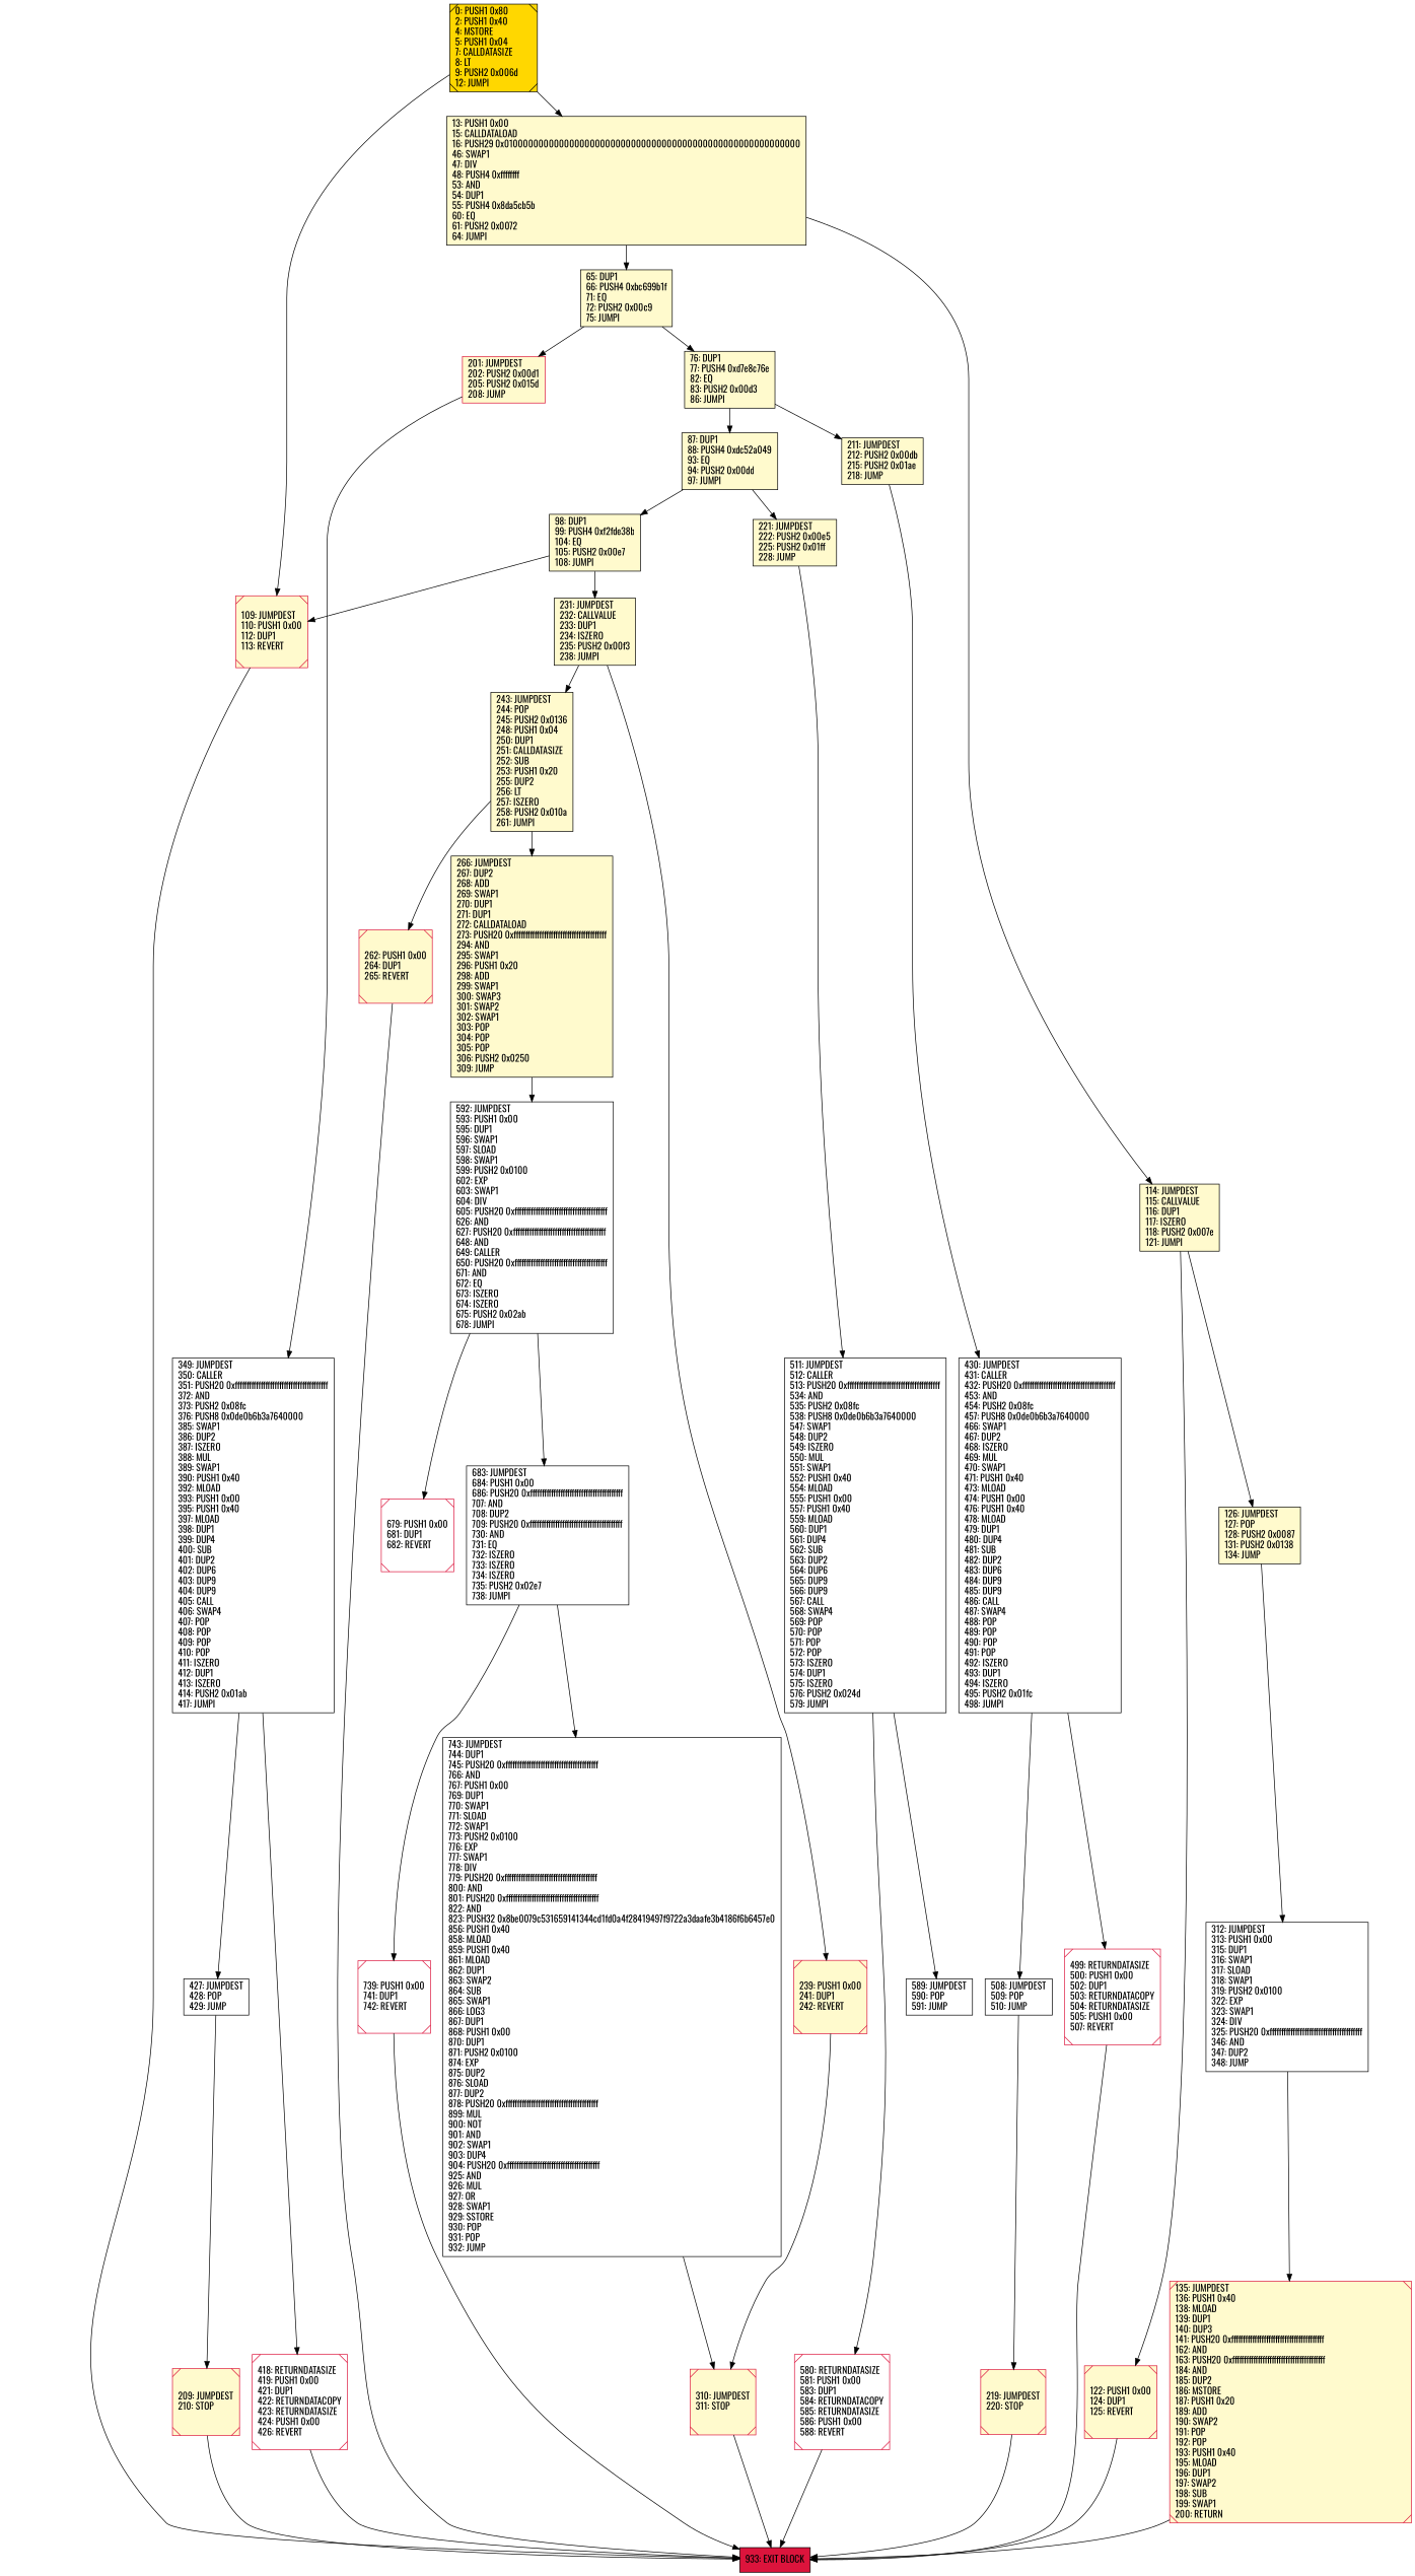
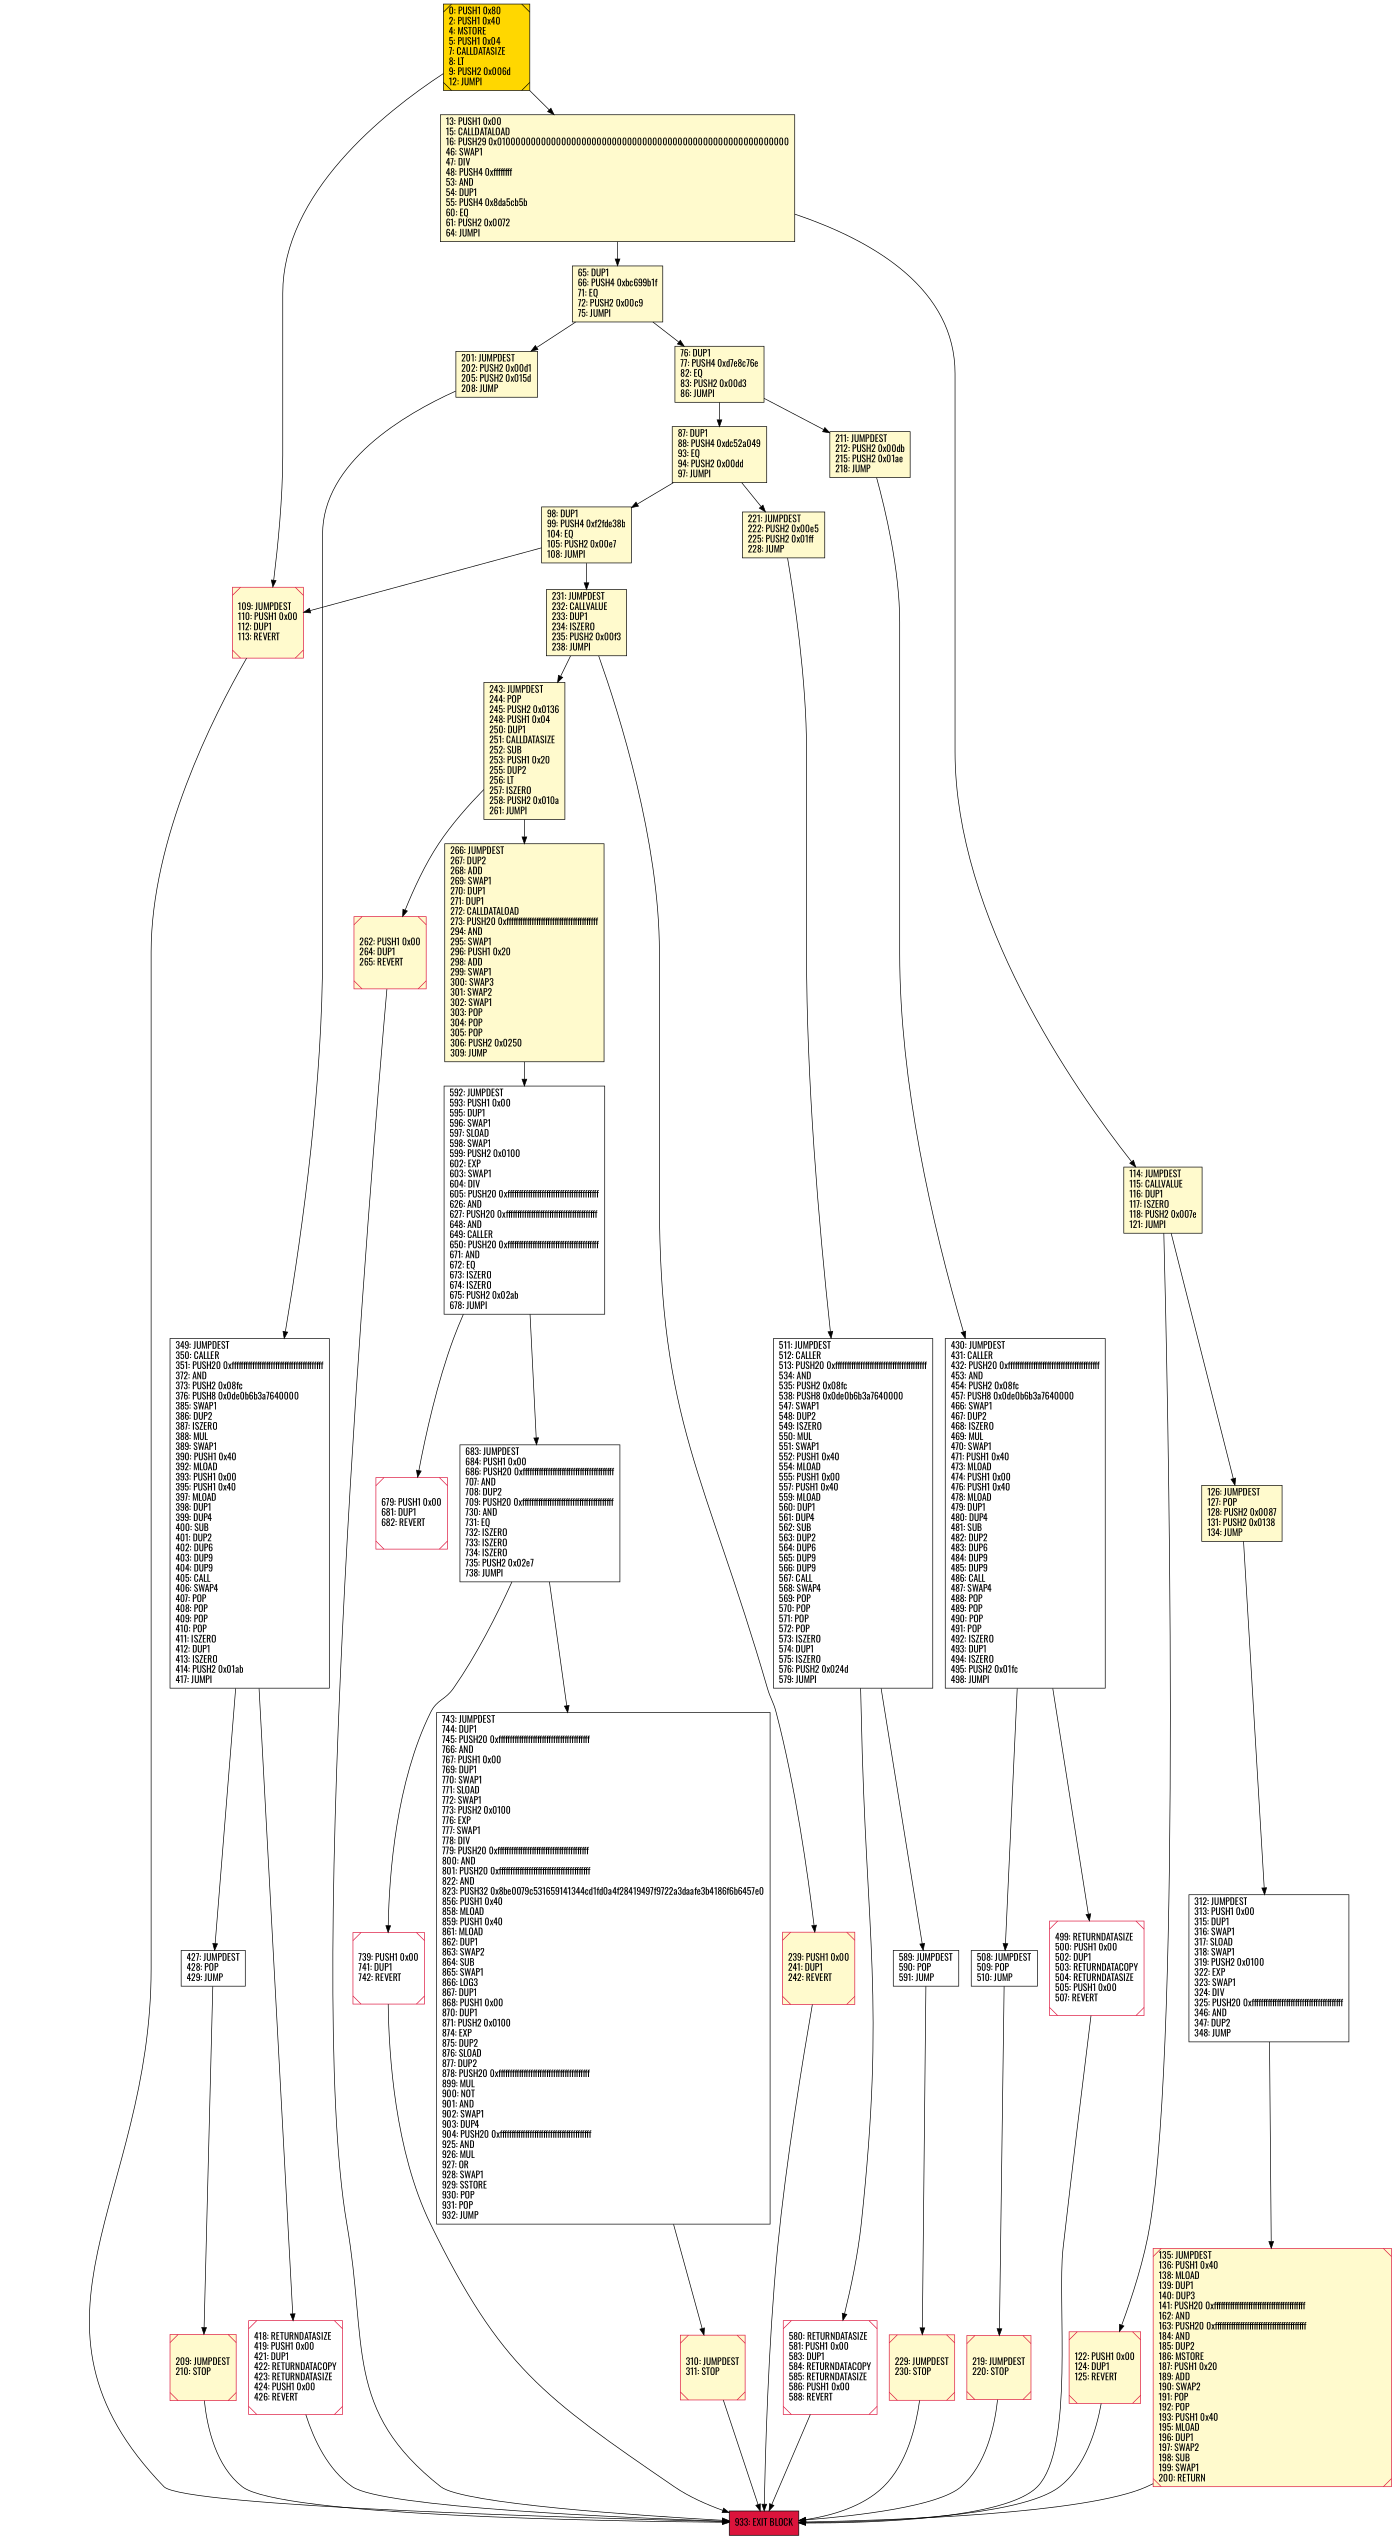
  digraph {
    fontname=Oswald
    rankdir=UD
    node [color=black fillcolor=lemonchiffon fontcolor=black fontname=Oswald shape=box style=filled]
    edge [fontname=Oswald]
    n1 [label="98: DUP1\l99: PUSH4 0xf2fde38b\l104: EQ\l105: PUSH2 0x00e7\l108: JUMPI\l"]
    n2 [label="231: JUMPDEST\l232: CALLVALUE\l233: DUP1\l234: ISZERO\l235: PUSH2 0x00f3\l238: JUMPI\l"]
    n3 [color=crimson label="109: JUMPDEST\l110: PUSH1 0x00\l112: DUP1\l113: REVERT\l" shape=Msquare]
    n4 [label="243: JUMPDEST\l244: POP\l245: PUSH2 0x0136\l248: PUSH1 0x04\l250: DUP1\l251: CALLDATASIZE\l252: SUB\l253: PUSH1 0x20\l255: DUP2\l256: LT\l257: ISZERO\l258: PUSH2 0x010a\l261: JUMPI\l"]
    n5 [color=crimson label="239: PUSH1 0x00\l241: DUP1\l242: REVERT\l" shape=Msquare]
    n6 [fillcolor=crimson label="933: EXIT BLOCK\l"]
    n7 [fillcolor=white label="349: JUMPDEST\l350: CALLER\l351: PUSH20 0xffffffffffffffffffffffffffffffffffffffff\l372: AND\l373: PUSH2 0x08fc\l376: PUSH8 0x0de0b6b3a7640000\l385: SWAP1\l386: DUP2\l387: ISZERO\l388: MUL\l389: SWAP1\l390: PUSH1 0x40\l392: MLOAD\l393: PUSH1 0x00\l395: PUSH1 0x40\l397: MLOAD\l398: DUP1\l399: DUP4\l400: SUB\l401: DUP2\l402: DUP6\l403: DUP9\l404: DUP9\l405: CALL\l406: SWAP4\l407: POP\l408: POP\l409: POP\l410: POP\l411: ISZERO\l412: DUP1\l413: ISZERO\l414: PUSH2 0x01ab\l417: JUMPI\l"]
    n8 [fillcolor=white label="427: JUMPDEST\l428: POP\l429: JUMP\l"]
    n9 [color=crimson fillcolor=white label="418: RETURNDATASIZE\l419: PUSH1 0x00\l421: DUP1\l422: RETURNDATACOPY\l423: RETURNDATASIZE\l424: PUSH1 0x00\l426: REVERT\l" shape=Msquare]
    n10 [color=crimson label="209: JUMPDEST\l210: STOP\l" shape=Msquare]
    n11 [color=crimson label="262: PUSH1 0x00\l264: DUP1\l265: REVERT\l" shape=Msquare]
    n12 [label="266: JUMPDEST\l267: DUP2\l268: ADD\l269: SWAP1\l270: DUP1\l271: DUP1\l272: CALLDATALOAD\l273: PUSH20 0xffffffffffffffffffffffffffffffffffffffff\l294: AND\l295: SWAP1\l296: PUSH1 0x20\l298: ADD\l299: SWAP1\l300: SWAP3\l301: SWAP2\l302: SWAP1\l303: POP\l304: POP\l305: POP\l306: PUSH2 0x0250\l309: JUMP\l"]
    n13 [fillcolor=white label="592: JUMPDEST\l593: PUSH1 0x00\l595: DUP1\l596: SWAP1\l597: SLOAD\l598: SWAP1\l599: PUSH2 0x0100\l602: EXP\l603: SWAP1\l604: DIV\l605: PUSH20 0xffffffffffffffffffffffffffffffffffffffff\l626: AND\l627: PUSH20 0xffffffffffffffffffffffffffffffffffffffff\l648: AND\l649: CALLER\l650: PUSH20 0xffffffffffffffffffffffffffffffffffffffff\l671: AND\l672: EQ\l673: ISZERO\l674: ISZERO\l675: PUSH2 0x02ab\l678: JUMPI\l"]
    n14 [color=crimson fillcolor=white label="739: PUSH1 0x00\l741: DUP1\l742: REVERT\l" shape=Msquare]
-   n15 [color=crimson label="201: JUMPDEST\l202: PUSH2 0x00d1\l205: PUSH2 0x015d\l208: JUMP\l"]
+   n15 [label="201: JUMPDEST\l202: PUSH2 0x00d1\l205: PUSH2 0x015d\l208: JUMP\l"]
    n16 [color=crimson fillcolor=white label="679: PUSH1 0x00\l681: DUP1\l682: REVERT\l" shape=Msquare]
    n17 [label="13: PUSH1 0x00\l15: CALLDATALOAD\l16: PUSH29 0x0100000000000000000000000000000000000000000000000000000000\l46: SWAP1\l47: DIV\l48: PUSH4 0xffffffff\l53: AND\l54: DUP1\l55: PUSH4 0x8da5cb5b\l60: EQ\l61: PUSH2 0x0072\l64: JUMPI\l"]
    n18 [label="65: DUP1\l66: PUSH4 0xbc699b1f\l71: EQ\l72: PUSH2 0x00c9\l75: JUMPI\l"]
    n19 [label="114: JUMPDEST\l115: CALLVALUE\l116: DUP1\l117: ISZERO\l118: PUSH2 0x007e\l121: JUMPI\l"]
    n20 [label="76: DUP1\l77: PUSH4 0xd7e8c76e\l82: EQ\l83: PUSH2 0x00d3\l86: JUMPI\l"]
    n21 [color=crimson label="122: PUSH1 0x00\l124: DUP1\l125: REVERT\l" shape=Msquare]
    n22 [label="126: JUMPDEST\l127: POP\l128: PUSH2 0x0087\l131: PUSH2 0x0138\l134: JUMP\l"]
    n23 [label="87: DUP1\l88: PUSH4 0xdc52a049\l93: EQ\l94: PUSH2 0x00dd\l97: JUMPI\l"]
    n24 [label="211: JUMPDEST\l212: PUSH2 0x00db\l215: PUSH2 0x01ae\l218: JUMP\l"]
    n25 [label="221: JUMPDEST\l222: PUSH2 0x00e5\l225: PUSH2 0x01ff\l228: JUMP\l"]
    n26 [fillcolor=white label="430: JUMPDEST\l431: CALLER\l432: PUSH20 0xffffffffffffffffffffffffffffffffffffffff\l453: AND\l454: PUSH2 0x08fc\l457: PUSH8 0x0de0b6b3a7640000\l466: SWAP1\l467: DUP2\l468: ISZERO\l469: MUL\l470: SWAP1\l471: PUSH1 0x40\l473: MLOAD\l474: PUSH1 0x00\l476: PUSH1 0x40\l478: MLOAD\l479: DUP1\l480: DUP4\l481: SUB\l482: DUP2\l483: DUP6\l484: DUP9\l485: DUP9\l486: CALL\l487: SWAP4\l488: POP\l489: POP\l490: POP\l491: POP\l492: ISZERO\l493: DUP1\l494: ISZERO\l495: PUSH2 0x01fc\l498: JUMPI\l"]
    n27 [fillcolor=white label="511: JUMPDEST\l512: CALLER\l513: PUSH20 0xffffffffffffffffffffffffffffffffffffffff\l534: AND\l535: PUSH2 0x08fc\l538: PUSH8 0x0de0b6b3a7640000\l547: SWAP1\l548: DUP2\l549: ISZERO\l550: MUL\l551: SWAP1\l552: PUSH1 0x40\l554: MLOAD\l555: PUSH1 0x00\l557: PUSH1 0x40\l559: MLOAD\l560: DUP1\l561: DUP4\l562: SUB\l563: DUP2\l564: DUP6\l565: DUP9\l566: DUP9\l567: CALL\l568: SWAP4\l569: POP\l570: POP\l571: POP\l572: POP\l573: ISZERO\l574: DUP1\l575: ISZERO\l576: PUSH2 0x024d\l579: JUMPI\l"]
    n28 [fillcolor=white label="312: JUMPDEST\l313: PUSH1 0x00\l315: DUP1\l316: SWAP1\l317: SLOAD\l318: SWAP1\l319: PUSH2 0x0100\l322: EXP\l323: SWAP1\l324: DIV\l325: PUSH20 0xffffffffffffffffffffffffffffffffffffffff\l346: AND\l347: DUP2\l348: JUMP\l"]
    n29 [color=crimson label="135: JUMPDEST\l136: PUSH1 0x40\l138: MLOAD\l139: DUP1\l140: DUP3\l141: PUSH20 0xffffffffffffffffffffffffffffffffffffffff\l162: AND\l163: PUSH20 0xffffffffffffffffffffffffffffffffffffffff\l184: AND\l185: DUP2\l186: MSTORE\l187: PUSH1 0x20\l189: ADD\l190: SWAP2\l191: POP\l192: POP\l193: PUSH1 0x40\l195: MLOAD\l196: DUP1\l197: SWAP2\l198: SUB\l199: SWAP1\l200: RETURN\l" shape=Msquare]
    n30 [color=crimson label="219: JUMPDEST\l220: STOP\l" shape=Msquare]
    n31 [fillcolor=white label="683: JUMPDEST\l684: PUSH1 0x00\l686: PUSH20 0xffffffffffffffffffffffffffffffffffffffff\l707: AND\l708: DUP2\l709: PUSH20 0xffffffffffffffffffffffffffffffffffffffff\l730: AND\l731: EQ\l732: ISZERO\l733: ISZERO\l734: ISZERO\l735: PUSH2 0x02e7\l738: JUMPI\l"]
    n32 [fillcolor=white label="743: JUMPDEST\l744: DUP1\l745: PUSH20 0xffffffffffffffffffffffffffffffffffffffff\l766: AND\l767: PUSH1 0x00\l769: DUP1\l770: SWAP1\l771: SLOAD\l772: SWAP1\l773: PUSH2 0x0100\l776: EXP\l777: SWAP1\l778: DIV\l779: PUSH20 0xffffffffffffffffffffffffffffffffffffffff\l800: AND\l801: PUSH20 0xffffffffffffffffffffffffffffffffffffffff\l822: AND\l823: PUSH32 0x8be0079c531659141344cd1fd0a4f28419497f9722a3daafe3b4186f6b6457e0\l856: PUSH1 0x40\l858: MLOAD\l859: PUSH1 0x40\l861: MLOAD\l862: DUP1\l863: SWAP2\l864: SUB\l865: SWAP1\l866: LOG3\l867: DUP1\l868: PUSH1 0x00\l870: DUP1\l871: PUSH2 0x0100\l874: EXP\l875: DUP2\l876: SLOAD\l877: DUP2\l878: PUSH20 0xffffffffffffffffffffffffffffffffffffffff\l899: MUL\l900: NOT\l901: AND\l902: SWAP1\l903: DUP4\l904: PUSH20 0xffffffffffffffffffffffffffffffffffffffff\l925: AND\l926: MUL\l927: OR\l928: SWAP1\l929: SSTORE\l930: POP\l931: POP\l932: JUMP\l"]
    n33 [fillcolor=white label="508: JUMPDEST\l509: POP\l510: JUMP\l"]
    n34 [color=crimson fillcolor=white label="499: RETURNDATASIZE\l500: PUSH1 0x00\l502: DUP1\l503: RETURNDATACOPY\l504: RETURNDATASIZE\l505: PUSH1 0x00\l507: REVERT\l" shape=Msquare]
    n35 [color=crimson label="310: JUMPDEST\l311: STOP\l" shape=Msquare]
    n36 [color=crimson fillcolor=white label="580: RETURNDATASIZE\l581: PUSH1 0x00\l583: DUP1\l584: RETURNDATACOPY\l585: RETURNDATASIZE\l586: PUSH1 0x00\l588: REVERT\l" shape=Msquare]
    n37 [fillcolor=gold label="0: PUSH1 0x80\l2: PUSH1 0x40\l4: MSTORE\l5: PUSH1 0x04\l7: CALLDATASIZE\l8: LT\l9: PUSH2 0x006d\l12: JUMPI\l" shape=Msquare]
    n38 [fillcolor=white label="589: JUMPDEST\l590: POP\l591: JUMP\l"]
+   n39 [color=crimson label="229: JUMPDEST\l230: STOP\l" shape=Msquare]
    n1 -> n2
    n1 -> n3
    n2 -> n4
    n2 -> n5
    n3 -> n6
    n4 -> n11
    n4 -> n12
-   n5 -> n35
+   n5 -> n6
    n7 -> n8
    n7 -> n9
    n8 -> n10
    n9 -> n6
    n10 -> n6
    n11 -> n6
    n12 -> n13
    n13 -> n16
    n13 -> n31
    n14 -> n6
    n15 -> n7
    n17 -> n18
    n17 -> n19
    n18 -> n15
    n18 -> n20
    n19 -> n21
    n19 -> n22
    n20 -> n23
    n20 -> n24
    n21 -> n6
    n22 -> n28
    n23 -> n1
    n23 -> n25
    n24 -> n26
    n25 -> n27
    n26 -> n33
    n26 -> n34
    n27 -> n36
    n27 -> n38
    n28 -> n29
    n29 -> n6
    n30 -> n6
    n31 -> n14
    n31 -> n32
    n32 -> n35
    n33 -> n30
    n34 -> n6
    n35 -> n6
    n36 -> n6
    n37 -> n3
    n37 -> n17
+   n38 -> n39
+   n39 -> n6
  }
